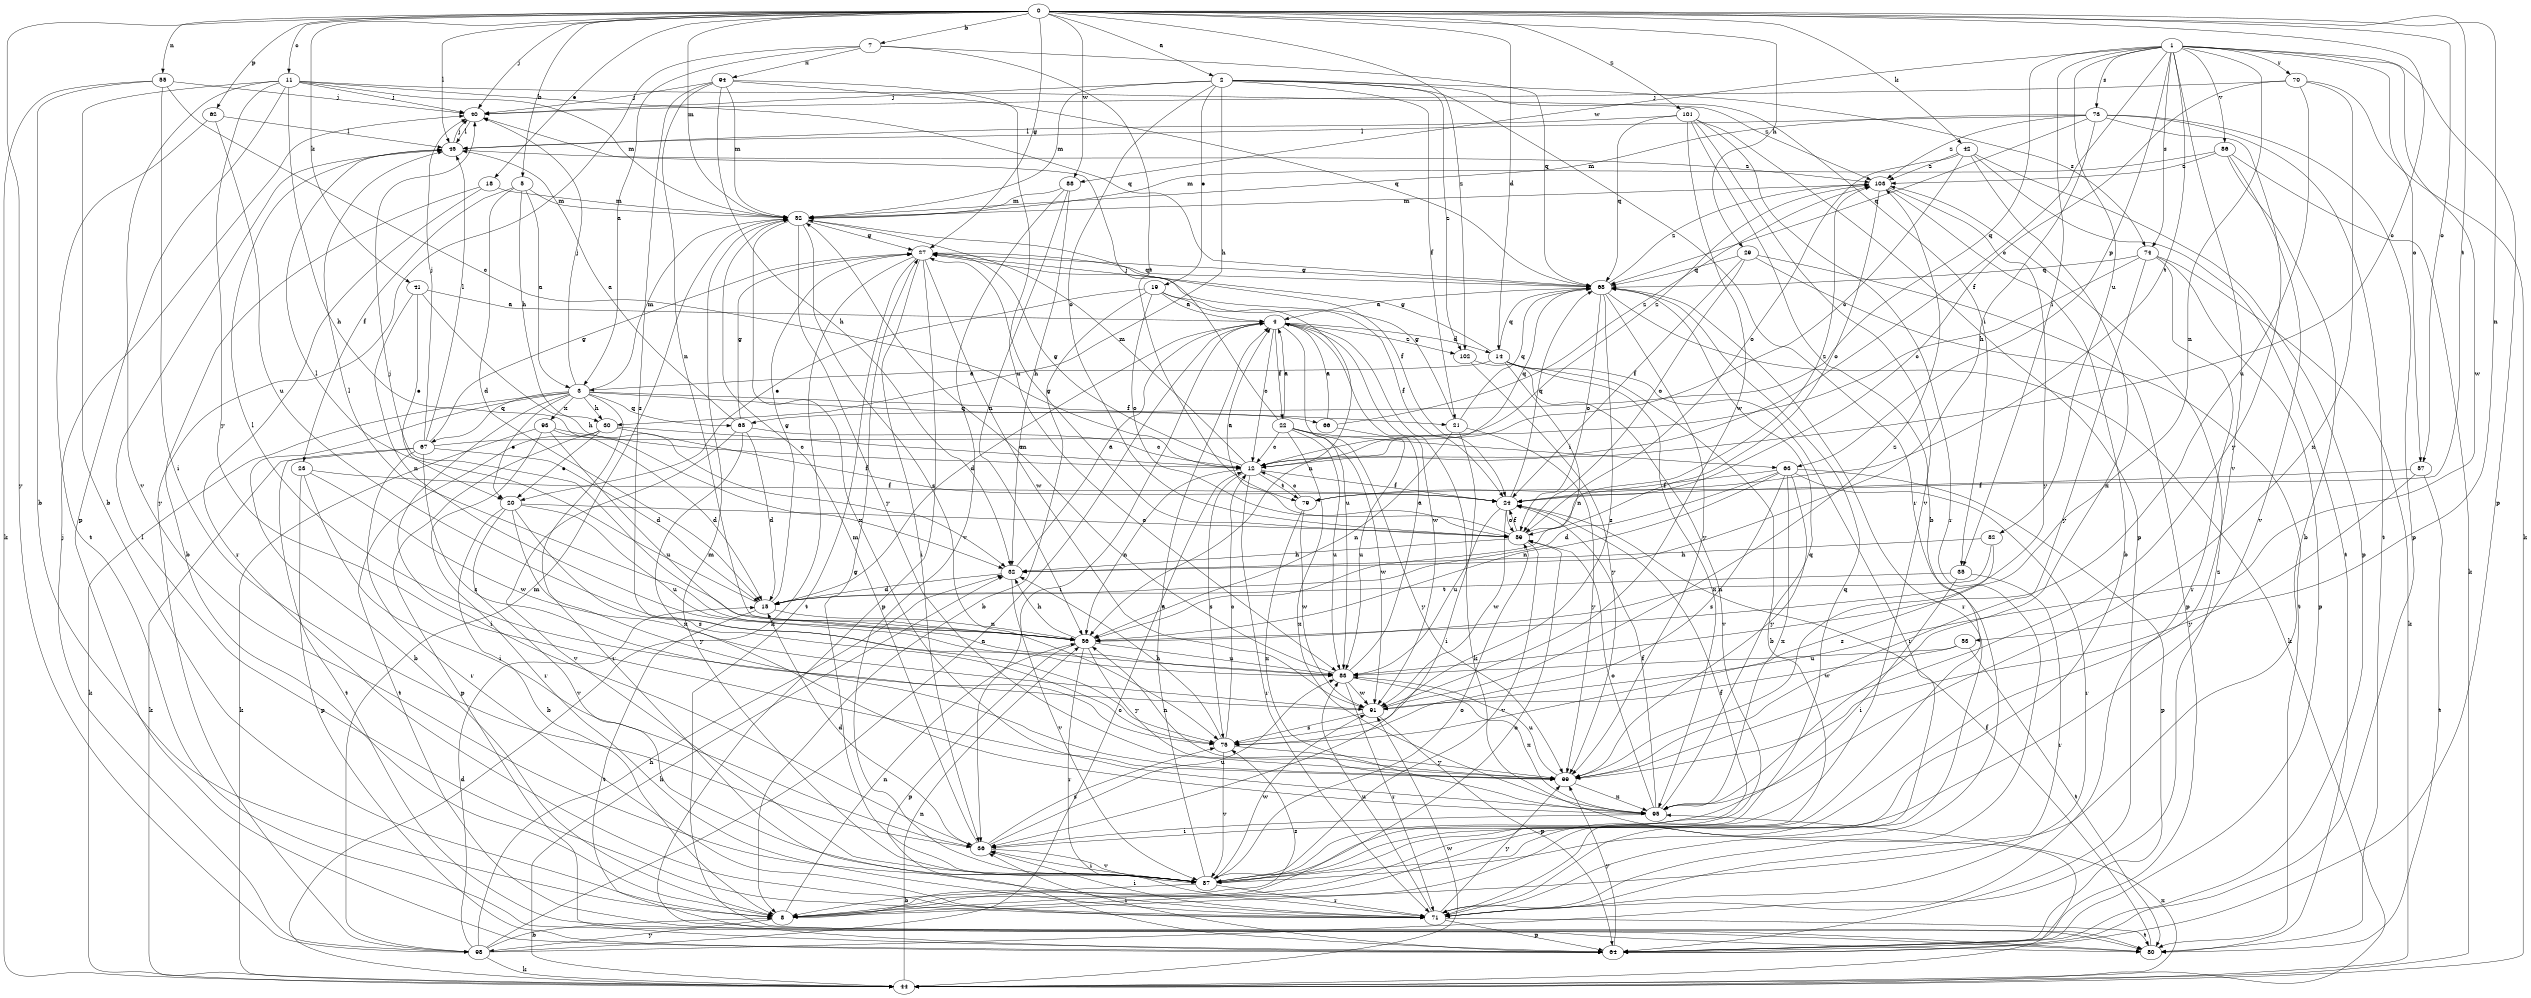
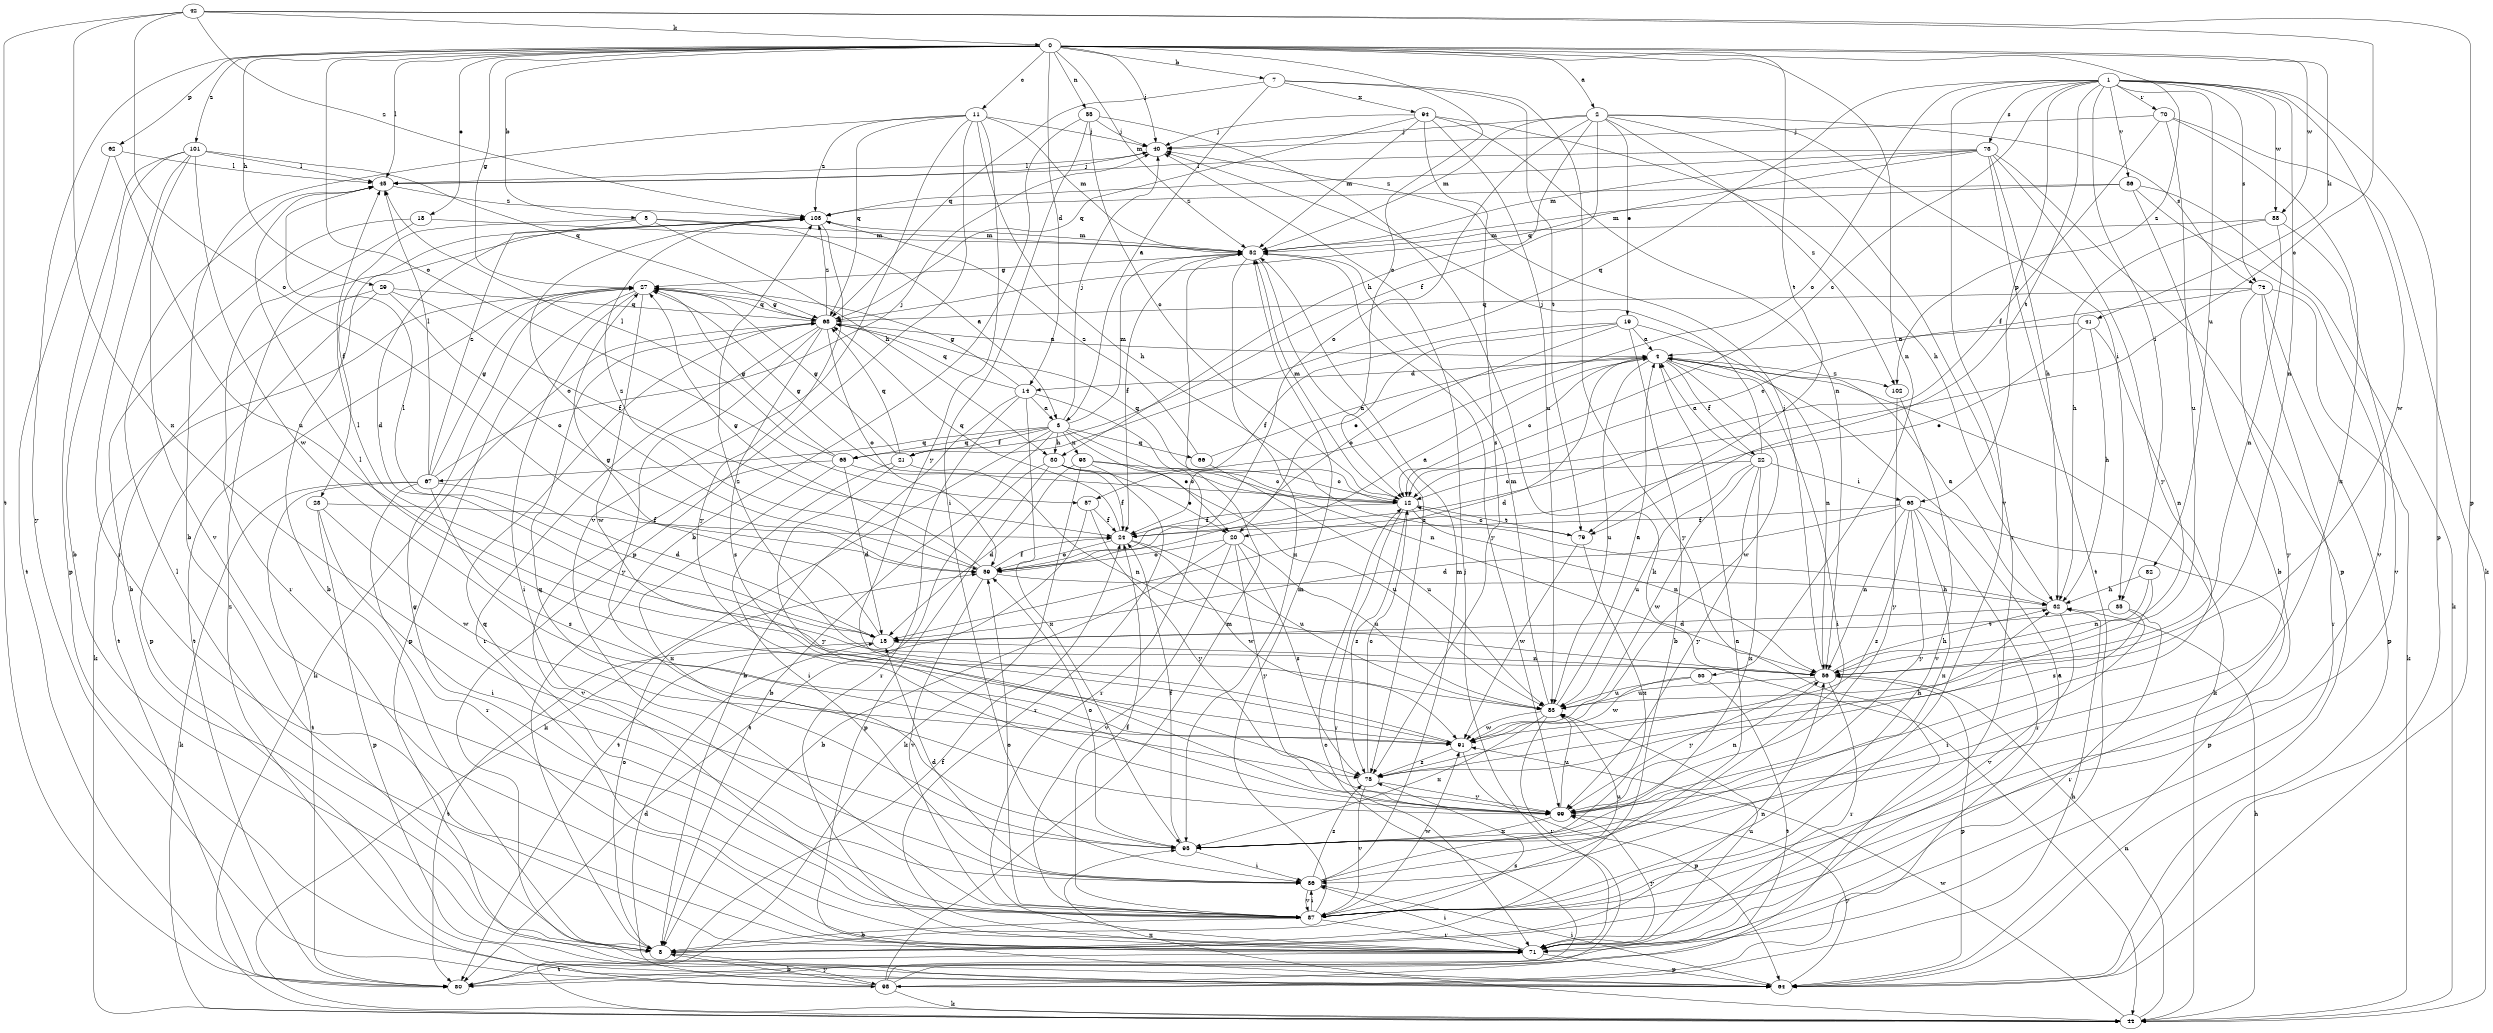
  strict digraph {
    0
    2
    5
    7
    11
    12
    14
    18
    27
    29
    40
    41
    42
    n14 [label=45]
    52
    53
    55
    57
    62
    79
    88
    98
    101
    102
    35
    74
    19
    21
    30
    59
    71
    3
    15
    23
    68
    94
    64
    87
    8
    32
    99
    103
    56
    75
    24
    95
    91
    36
    44
    80
    20
    4
    83
    1
    63
    65
    70
    73
    82
    86
    66
    67
    93
    22
    0 -> 2 [label=a]
    0 -> 5 [label=b]
    0 -> 7 [label=b]
    0 -> 11 [label=c]
    0 -> 12 [label=c]
    0 -> 14 [label=d]
    0 -> 18 [label=e]
    0 -> 27 [label=g]
    0 -> 29 [label=h]
    0 -> 40 [label=j]
    0 -> 41 [label=k]
-   0 -> 42 [label=k]
+   42 -> 0 [label=k]
    0 -> n14 [label=l]
    0 -> 52 [label=m]
    0 -> 53 [label=n]
    0 -> 55 [label=n]
    0 -> 57 [label=o]
    0 -> 62 [label=p]
    0 -> 79 [label=t]
    0 -> 88 [label=w]
    0 -> 98 [label=y]
    0 -> 101 [label=z]
    0 -> 102 [label=z]
    2 -> 40 [label=j]
    2 -> 52 [label=m]
    2 -> 102 [label=z]
    2 -> 35 [label=i]
    2 -> 74 [label=s]
    2 -> 19 [label=e]
    2 -> 21 [label=f]
    2 -> 30 [label=h]
    2 -> 59 [label=o]
    2 -> 71 [label=r]
    5 -> 52 [label=m]
    5 -> 30 [label=h]
    5 -> 3 [label=a]
    5 -> 15 [label=d]
    5 -> 23 [label=f]
    7 -> 79 [label=t]
    7 -> 98 [label=y]
    7 -> 3 [label=a]
    7 -> 68 [label=q]
    7 -> 94 [label=x]
    11 -> 40 [label=j]
    11 -> 52 [label=m]
    11 -> 68 [label=q]
    11 -> 64 [label=p]
    11 -> 87 [label=v]
    11 -> 8 [label=b]
    11 -> 32 [label=h]
    11 -> 99 [label=y]
    11 -> 103 [label=z]
    12 -> 27 [label=g]
    12 -> 52 [label=m]
    12 -> 79 [label=t]
    12 -> 71 [label=r]
    12 -> 68 [label=q]
    12 -> 56 [label=n]
    12 -> 75 [label=s]
    12 -> 24 [label=f]
    14 -> 27 [label=g]
    14 -> 71 [label=r]
    14 -> 3 [label=a]
    14 -> 68 [label=q]
    14 -> 8 [label=b]
    14 -> 56 [label=n]
    14 -> 95 [label=x]
    18 -> 52 [label=m]
    18 -> 71 [label=r]
    18 -> 8 [label=b]
    27 -> 68 [label=q]
    27 -> 64 [label=p]
    27 -> 91 [label=w]
    27 -> 36 [label=i]
    27 -> 44 [label=k]
    27 -> 80 [label=t]
    29 -> 59 [label=o]
    29 -> 68 [label=q]
    29 -> 64 [label=p]
    29 -> 24 [label=f]
    29 -> 80 [label=t]
    40 -> n14 [label=l]
    41 -> 32 [label=h]
    41 -> 56 [label=n]
    41 -> 20 [label=e]
    41 -> 4 [label=a]
    42 -> 12 [label=c]
    42 -> 59 [label=o]
    42 -> 64 [label=p]
    42 -> 103 [label=z]
    42 -> 95 [label=x]
    42 -> 80 [label=t]
    n14 -> 40 [label=j]
    n14 -> 103 [label=z]
    52 -> 27 [label=g]
    52 -> 99 [label=y]
    52 -> 75 [label=s]
    52 -> 24 [label=f]
    52 -> 95 [label=x]
    53 -> 91 [label=w]
    53 -> 80 [label=t]
    53 -> 83 [label=u]
    55 -> 12 [label=c]
    55 -> 40 [label=j]
    55 -> 8 [label=b]
    55 -> 36 [label=i]
    55 -> 44 [label=k]
    57 -> 99 [label=y]
    57 -> 24 [label=f]
    57 -> 80 [label=t]
    62 -> n14 [label=l]
    62 -> 80 [label=t]
    62 -> 83 [label=u]
    79 -> 12 [label=c]
    79 -> 95 [label=x]
    79 -> 91 [label=w]
    88 -> 52 [label=m]
    88 -> 87 [label=v]
    88 -> 32 [label=h]
    88 -> 56 [label=n]
    98 -> 12 [label=c]
    98 -> 40 [label=j]
    98 -> 52 [label=m]
    98 -> 15 [label=d]
    98 -> 8 [label=b]
    98 -> 32 [label=h]
    98 -> 103 [label=z]
    98 -> 44 [label=k]
    98 -> 4 [label=a]
    101 -> n14 [label=l]
    101 -> 71 [label=r]
    101 -> 68 [label=q]
    101 -> 64 [label=p]
    101 -> 87 [label=v]
    101 -> 8 [label=b]
    101 -> 91 [label=w]
    102 -> 87 [label=v]
    102 -> 99 [label=y]
    35 -> 71 [label=r]
    35 -> 15 [label=t]
    35 -> 36 [label=i]
    74 -> 12 [label=c]
    74 -> 71 [label=r]
    74 -> 68 [label=q]
    74 -> 64 [label=p]
    74 -> 99 [label=y]
    74 -> 44 [label=k]
    19 -> 59 [label=o]
    19 -> 8 [label=b]
    19 -> 56 [label=n]
    19 -> 24 [label=f]
    19 -> 20 [label=e]
    19 -> 4 [label=a]
    21 -> 27 [label=g]
    21 -> 68 [label=q]
    21 -> 99 [label=y]
    21 -> 56 [label=n]
    21 -> 36 [label=i]
    30 -> 12 [label=c]
    30 -> 64 [label=p]
    30 -> 24 [label=f]
    30 -> 80 [label=t]
    30 -> 20 [label=e]
    59 -> 27 [label=g]
    59 -> 87 [label=v]
    59 -> 32 [label=h]
    59 -> 103 [label=z]
    59 -> 24 [label=f]
    59 -> 4 [label=a]
    71 -> n14 [label=l]
    71 -> 64 [label=p]
    71 -> 99 [label=y]
    71 -> 36 [label=i]
    71 -> 80 [label=t]
    71 -> 83 [label=u]
    3 -> 40 [label=j]
    3 -> 52 [label=m]
    3 -> 21 [label=f]
    3 -> 30 [label=h]
    3 -> 71 [label=r]
    3 -> 8 [label=b]
-   3 -> 36 [label=i]
    3 -> 44 [label=k]
    3 -> 20 [label=e]
    3 -> 65 [label=q]
    3 -> 66 [label=q]
    3 -> 67 [label=q]
    3 -> 93 [label=x]
    15 -> 27 [label=g]
    15 -> n14 [label=l]
    15 -> 56 [label=n]
    15 -> 80 [label=t]
    23 -> 64 [label=p]
    23 -> 24 [label=f]
    23 -> 91 [label=w]
    23 -> 36 [label=i]
    68 -> 27 [label=g]
    68 -> 59 [label=o]
    68 -> 71 [label=r]
    68 -> 99 [label=y]
    68 -> 103 [label=z]
    68 -> 75 [label=s]
    68 -> 44 [label=k]
    68 -> 4 [label=a]
    94 -> 40 [label=j]
    94 -> 52 [label=m]
    94 -> 68 [label=q]
    94 -> 32 [label=h]
    94 -> 56 [label=n]
    94 -> 75 [label=s]
    94 -> 83 [label=u]
    64 -> 99 [label=y]
    64 -> 36 [label=i]
    87 -> 27 [label=g]
    87 -> 52 [label=m]
    87 -> 59 [label=o]
    87 -> 71 [label=r]
    87 -> 68 [label=q]
    87 -> 8 [label=b]
    87 -> 24 [label=f]
    87 -> 91 [label=w]
    87 -> 36 [label=i]
    87 -> 4 [label=a]
    8 -> 98 [label=y]
    8 -> 59 [label=o]
    8 -> 56 [label=n]
    8 -> 75 [label=s]
    32 -> 15 [label=d]
    32 -> 87 [label=v]
    32 -> 4 [label=a]
    99 -> 56 [label=n]
    99 -> 95 [label=x]
    99 -> 83 [label=u]
    103 -> 52 [label=m]
    103 -> 59 [label=o]
    103 -> 8 [label=b]
    103 -> 99 [label=y]
    56 -> 40 [label=j]
    56 -> n14 [label=l]
    56 -> 71 [label=r]
    56 -> 64 [label=p]
    56 -> 32 [label=h]
    56 -> 99 [label=y]
    56 -> 83 [label=u]
    75 -> 12 [label=c]
    75 -> 87 [label=v]
    75 -> 32 [label=h]
    75 -> 99 [label=y]
    24 -> 59 [label=o]
    24 -> 68 [label=q]
    24 -> 91 [label=w]
    24 -> 83 [label=u]
    95 -> 59 [label=o]
    95 -> 68 [label=q]
    95 -> 24 [label=f]
    95 -> 36 [label=i]
    91 -> n14 [label=l]
    91 -> 64 [label=p]
    91 -> 103 [label=z]
    91 -> 75 [label=s]
    36 -> 52 [label=m]
    36 -> 15 [label=d]
    36 -> 87 [label=v]
    36 -> 75 [label=s]
    36 -> 83 [label=u]
    44 -> 32 [label=h]
    44 -> 56 [label=n]
    44 -> 95 [label=x]
    44 -> 91 [label=w]
    80 -> 24 [label=f]
    20 -> 59 [label=o]
    20 -> 87 [label=v]
    20 -> 8 [label=b]
    20 -> 99 [label=y]
    20 -> 75 [label=s]
    20 -> 83 [label=u]
    4 -> 12 [label=c]
    4 -> 14 [label=d]
    4 -> 102 [label=z]
    4 -> 15 [label=d]
    4 -> 91 [label=w]
    4 -> 36 [label=i]
    4 -> 44 [label=k]
    4 -> 83 [label=u]
    4 -> 22 [label=f]
    83 -> 52 [label=m]
    83 -> 71 [label=r]
    83 -> 95 [label=x]
    83 -> 91 [label=w]
    83 -> 4 [label=a]
    1 -> 12 [label=c]
    1 -> 57 [label=o]
    1 -> 79 [label=t]
    1 -> 88 [label=w]
    1 -> 35 [label=i]
    1 -> 74 [label=s]
    1 -> 64 [label=p]
    1 -> 87 [label=v]
    1 -> 56 [label=n]
    1 -> 91 [label=w]
    1 -> 63 [label=p]
    1 -> 65 [label=q]
    1 -> 70 [label=r]
    1 -> 73 [label=s]
    1 -> 82 [label=u]
    1 -> 86 [label=v]
    63 -> 71 [label=r]
    63 -> 15 [label=d]
    63 -> 64 [label=p]
    63 -> 99 [label=y]
    63 -> 56 [label=n]
    63 -> 75 [label=s]
    63 -> 24 [label=f]
    63 -> 95 [label=x]
    65 -> 12 [label=c]
    65 -> 27 [label=g]
-   65 -> n14 [label=a]
+   65 -> n14 [label=l]
    65 -> 15 [label=d]
    65 -> 87 [label=v]
    65 -> 95 [label=x]
    70 -> 40 [label=j]
    70 -> 24 [label=f]
    70 -> 95 [label=x]
    70 -> 44 [label=k]
    70 -> 83 [label=u]
    73 -> n14 [label=l]
    73 -> 52 [label=m]
    73 -> 68 [label=q]
    73 -> 64 [label=p]
    73 -> 32 [label=h]
    73 -> 99 [label=y]
    73 -> 103 [label=z]
    73 -> 80 [label=t]
    82 -> 32 [label=h]
    82 -> 56 [label=n]
    82 -> 75 [label=s]
    86 -> 52 [label=m]
    86 -> 87 [label=v]
    86 -> 8 [label=b]
    86 -> 103 [label=z]
    86 -> 44 [label=k]
    66 -> 103 [label=z]
    66 -> 4 [label=a]
    66 -> 83 [label=u]
    67 -> 27 [label=g]
    67 -> 40 [label=j]
    67 -> n14 [label=l]
    67 -> 71 [label=r]
    67 -> 15 [label=d]
    67 -> 103 [label=z]
    67 -> 75 [label=s]
    67 -> 44 [label=k]
    67 -> 80 [label=t]
    93 -> 12 [label=c]
    93 -> 71 [label=r]
    93 -> 15 [label=d]
    93 -> 44 [label=k]
    93 -> 83 [label=u]
    22 -> 12 [label=c]
    22 -> 40 [label=j]
    22 -> 99 [label=y]
    22 -> 95 [label=x]
    22 -> 91 [label=w]
    22 -> 4 [label=a]
    22 -> 83 [label=u]
    22 -> 63 [label=i]
  }
